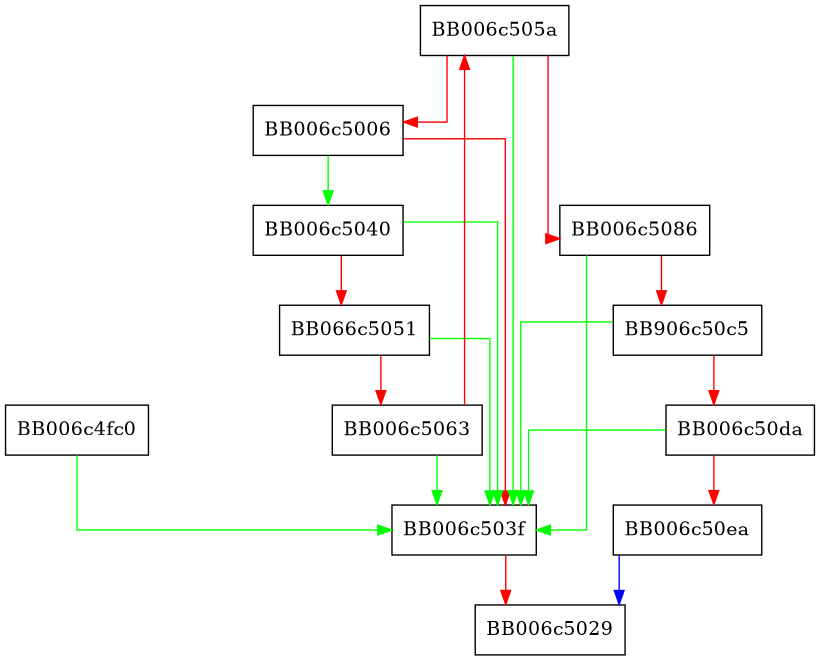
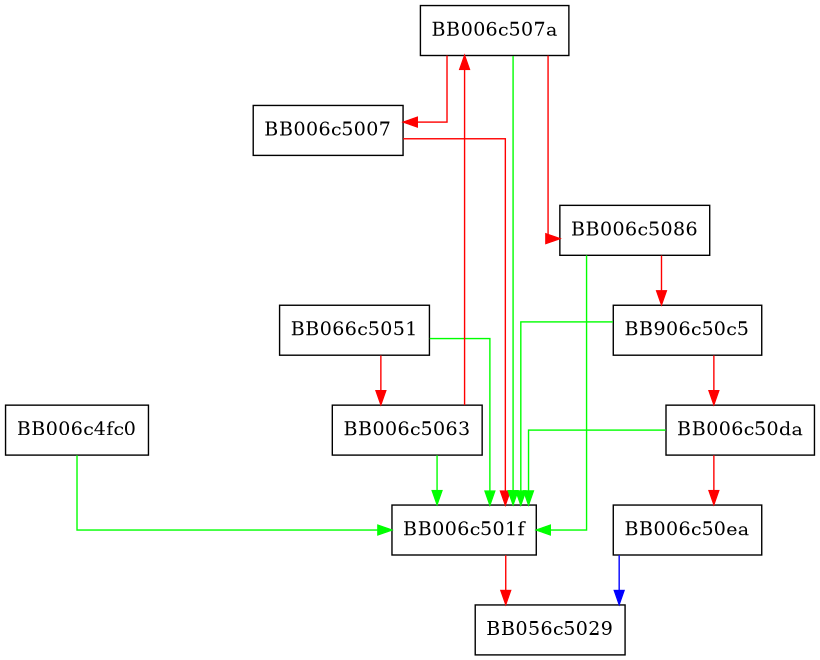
  digraph {
    splines=ortho
    node [shape=box]
    edge [color=red]
    BB006c4fc0
-   BB006c501f [label=BB006c503f]
-   BB006c5029
-   BB006c5006
-   BB006c5040
+   BB006c501f
+   BB006c5029 [label=BB056c5029]
+   BB006c5006 [label=BB006c5007]
    n6 [label=BB066c5051]
    BB006c5063
-   BB006c507a [label=BB006c505a]
+   BB006c507a
    BB006c5086
    n10 [label=BB906c50c5]
    BB006c50da
    BB006c50ea
    BB006c4fc0 -> BB006c501f [color=green]
    BB006c501f -> BB006c5029
    BB006c5006 -> BB006c501f
-   BB006c5006 -> BB006c5040 [color=green]
-   BB006c5040 -> BB006c501f [color=green]
-   BB006c5040 -> n6
    n6 -> BB006c501f [color=green]
    n6 -> BB006c5063
    BB006c5063 -> BB006c501f [color=green]
    BB006c5063 -> BB006c507a
    BB006c507a -> BB006c501f [color=green]
    BB006c507a -> BB006c5006
    BB006c507a -> BB006c5086
    BB006c5086 -> BB006c501f [color=green]
    BB006c5086 -> n10
    n10 -> BB006c501f [color=green]
    n10 -> BB006c50da
    BB006c50da -> BB006c501f [color=green]
    BB006c50da -> BB006c50ea
    BB006c50ea -> BB006c5029 [color=blue]
  }
